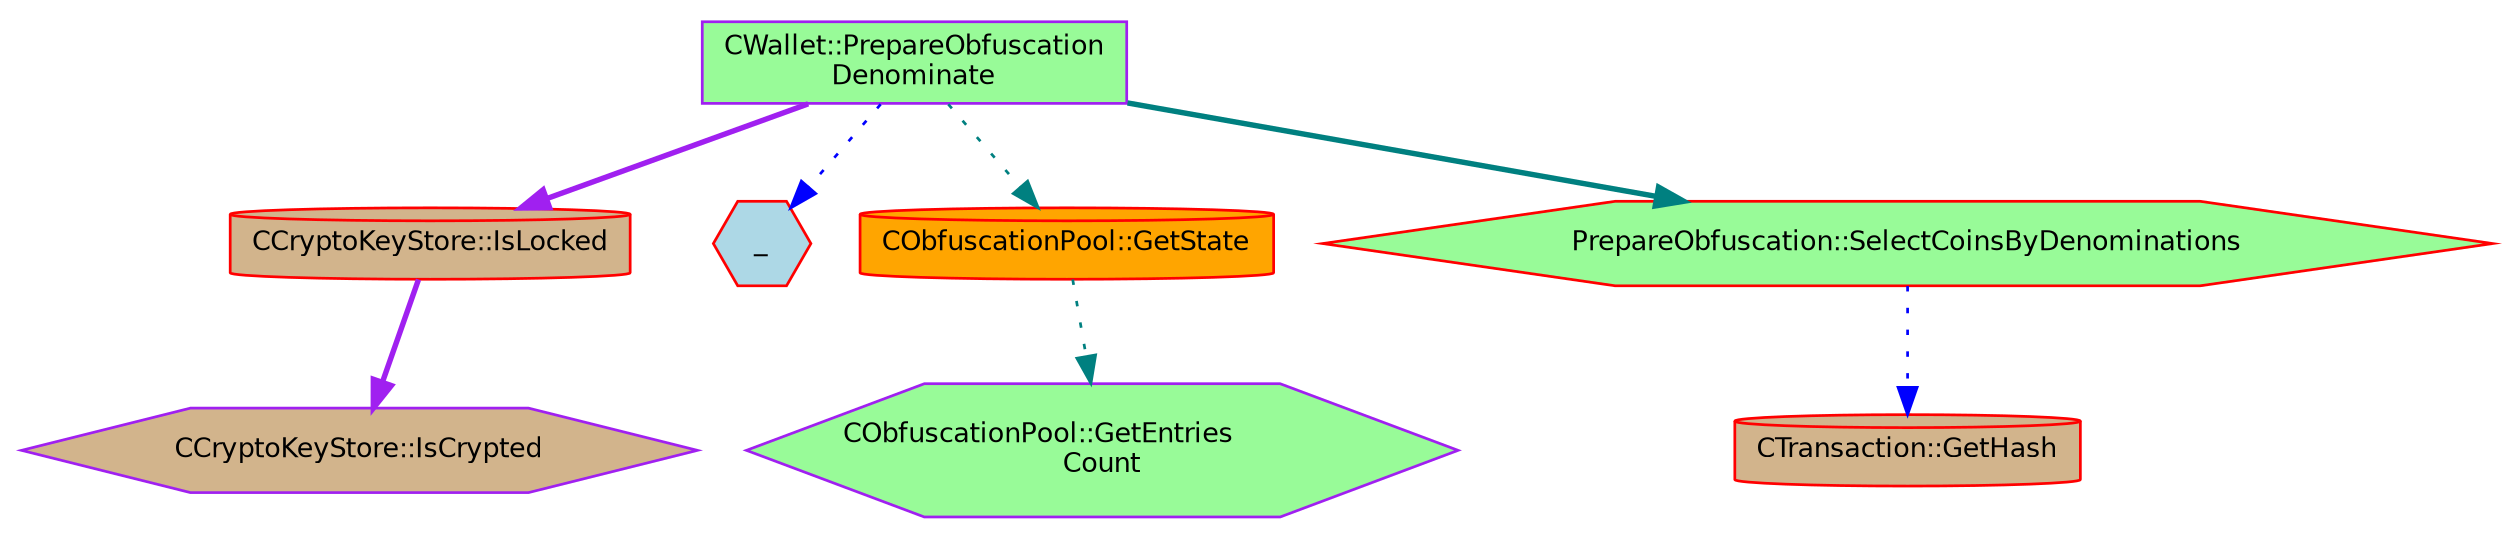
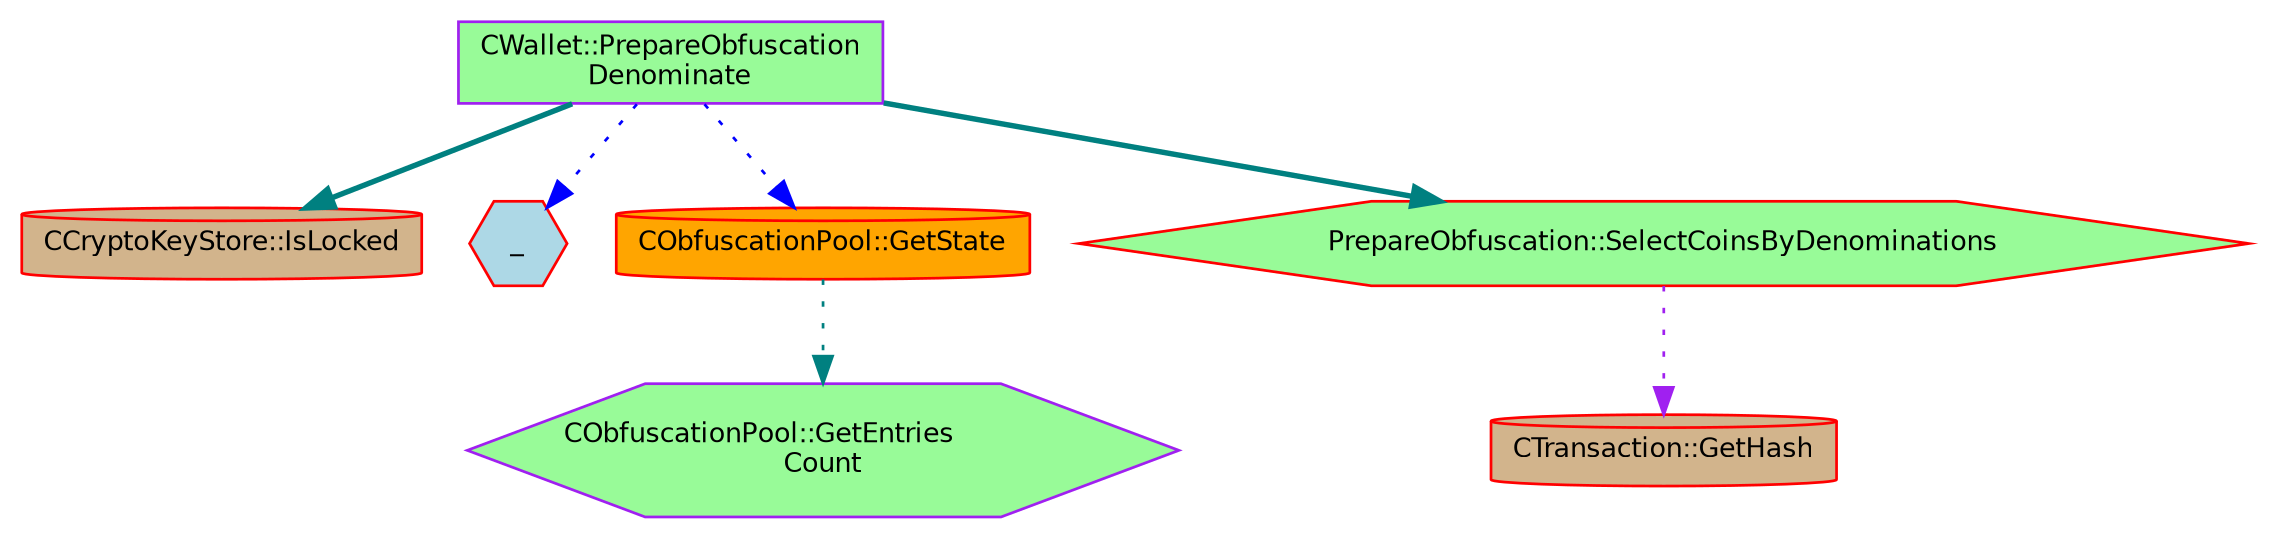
  digraph {
    rankdir=TB
    node [color=red fillcolor=palegreen fontname=Helvetica fontsize=10 shape=hexagon style=filled]
    edge [color=blue fontname=Helvetica fontsize=10 labelfontname=Helvetica labelfontsize=10 style=dotted]
    n1 [color=purple fontcolor=black height=0.2 label="CWallet::PrepareObfuscation\lDenominate" shape=box width=0.4]
    n2 [fillcolor=tan height=0.2 label="CCryptoKeyStore::IsLocked" shape=cylinder width=0.4]
    n3 [fillcolor=lightblue height=0.2 label=_ width=0.4]
    n4 [fillcolor=orange height=0.2 label="CObfuscationPool::GetState" shape=cylinder width=0.4]
    n5 [height=0.2 label="PrepareObfuscation::SelectCoinsByDenominations" width=0.4]
-   n6 [color=purple fillcolor=tan height=0.2 label="CCryptoKeyStore::IsCrypted" width=0.4]
    n7 [color=purple height=0.2 label="CObfuscationPool::GetEntries\lCount" width=0.4]
    n8 [fillcolor=tan height=0.2 label="CTransaction::GetHash" shape=cylinder width=0.4]
-   n1 -> n2 [color=purple style=bold]
+   n1 -> n2 [color=teal style=bold]
    n1 -> n3
-   n1 -> n4 [color=teal]
+   n1 -> n4
    n1 -> n5 [color=teal style=bold]
-   n2 -> n6 [color=purple style=bold]
    n4 -> n7 [color=teal]
-   n5 -> n8
+   n5 -> n8 [color=purple]
  }
